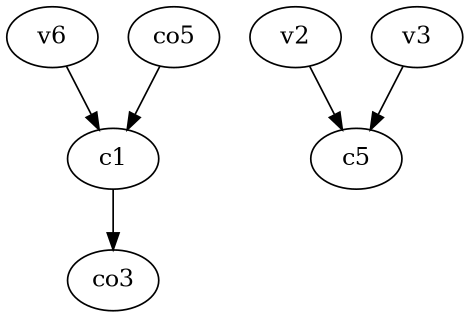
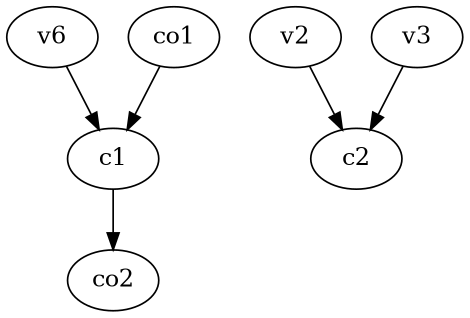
  strict digraph {
    edge [weight=1]
    c1
-   co2 [label=co3]
+   co2
    n3 [label=v6]
    v2
-   c2 [label=c5]
+   c2
    v3
-   co1 [label=co5]
+   co1
    c1 -> co2
    n3 -> c1
    v2 -> c2
    v3 -> c2
    co1 -> c1
  }
